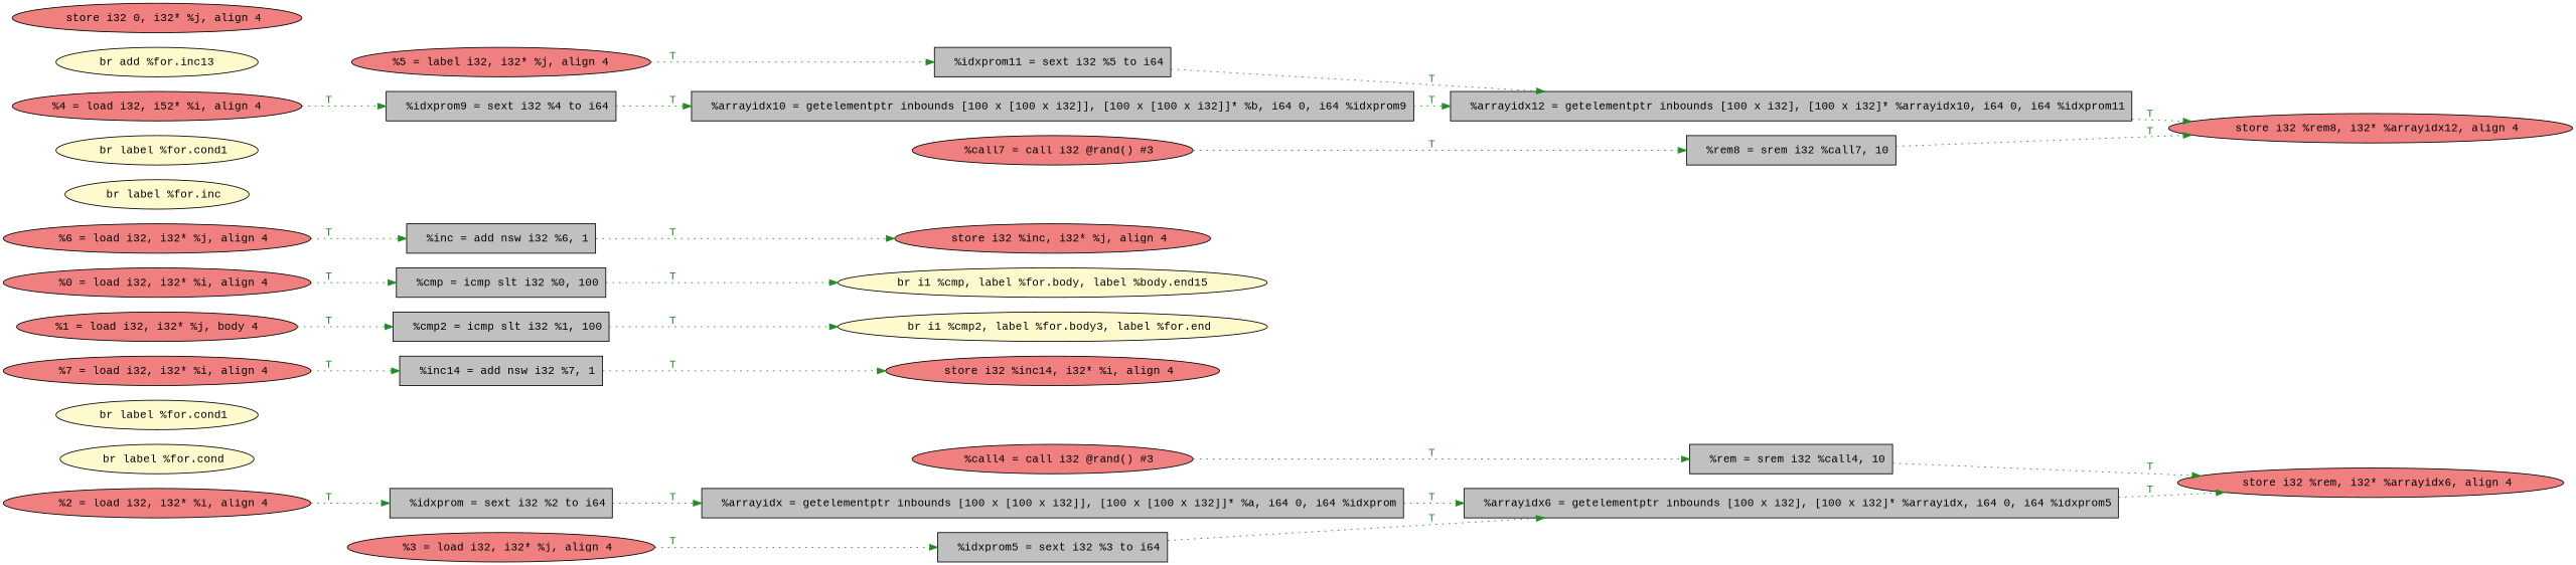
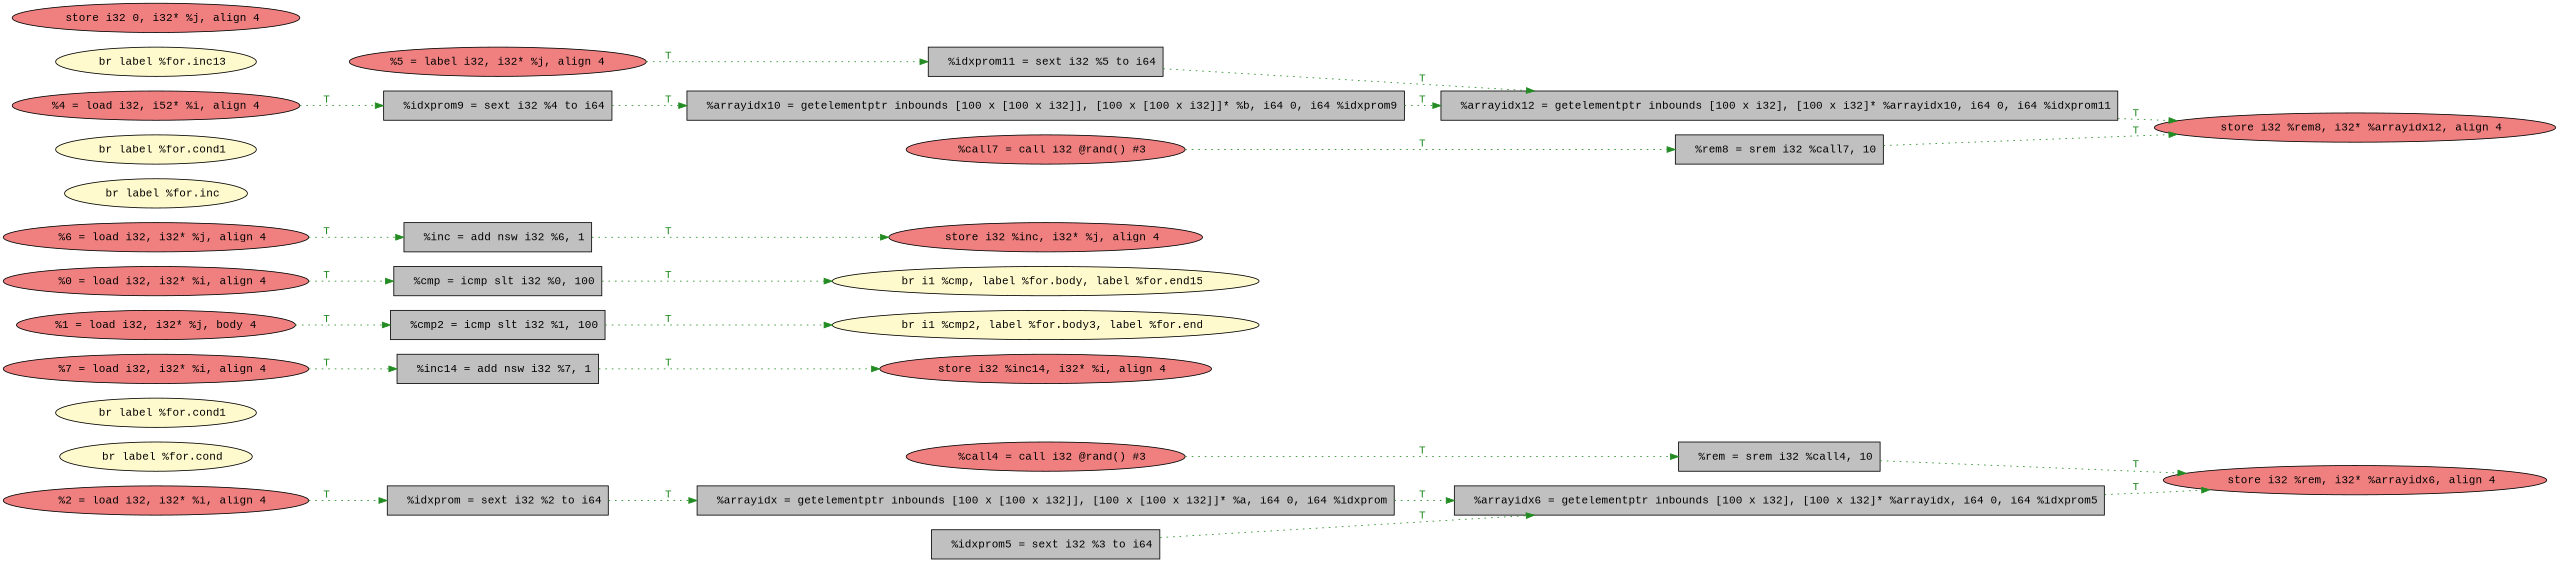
  digraph {
    fontname="Liberation Mono"
    rankdir=LR
    node [fillcolor=lightcoral fontname="Liberation Mono" shape=ellipse style=filled]
    edge [color=forestgreen fontcolor=forestgreen fontname="Liberation Mono" style=dotted]
    n1 [label="  %call4 = call i32 @rand() #3"]
    n2 [fillcolor=grey label="  %rem = srem i32 %call4, 10" shape=rectangle]
    n3 [label="  store i32 %rem, i32* %arrayidx6, align 4"]
    n4 [fillcolor=lemonchiffon label="  br label %for.cond"]
    n5 [fillcolor=lemonchiffon label="  br label %for.cond1"]
    n6 [label="  %7 = load i32, i32* %i, align 4"]
    n7 [fillcolor=grey label="  %inc14 = add nsw i32 %7, 1" shape=rectangle]
    n8 [label="  store i32 %inc14, i32* %i, align 4"]
    n9 [fillcolor=grey label="  %cmp2 = icmp slt i32 %1, 100" shape=rectangle]
    n10 [fillcolor=lemonchiffon label="  br i1 %cmp2, label %for.body3, label %for.end"]
    n11 [fillcolor=grey label="  %idxprom = sext i32 %2 to i64" shape=rectangle]
    n12 [fillcolor=grey label="  %arrayidx = getelementptr inbounds [100 x [100 x i32]], [100 x [100 x i32]]* %a, i64 0, i64 %idxprom" shape=rectangle]
    n13 [fillcolor=grey label="  %arrayidx6 = getelementptr inbounds [100 x i32], [100 x i32]* %arrayidx, i64 0, i64 %idxprom5" shape=rectangle]
    n14 [fillcolor=grey label="  %cmp = icmp slt i32 %0, 100" shape=rectangle]
-   n15 [fillcolor=lemonchiffon label="br i1 %cmp, label %for.body, label %body.end15"]
+   n15 [fillcolor=lemonchiffon label="  br i1 %cmp, label %for.body, label %for.end15"]
    n16 [label="  %6 = load i32, i32* %j, align 4"]
    n17 [fillcolor=grey label="  %inc = add nsw i32 %6, 1" shape=rectangle]
    n18 [label="  store i32 %inc, i32* %j, align 4"]
    n19 [fillcolor=lemonchiffon label="  br label %for.inc"]
    n20 [fillcolor=lemonchiffon label="  br label %for.cond1"]
    n21 [label="%4 = load i32, i52* %i, align 4"]
    n22 [fillcolor=grey label="  %idxprom9 = sext i32 %4 to i64" shape=rectangle]
    n23 [fillcolor=grey label="  %arrayidx10 = getelementptr inbounds [100 x [100 x i32]], [100 x [100 x i32]]* %b, i64 0, i64 %idxprom9" shape=rectangle]
    n24 [fillcolor=grey label="  %idxprom11 = sext i32 %5 to i64" shape=rectangle]
    n25 [fillcolor=grey label="  %arrayidx12 = getelementptr inbounds [100 x i32], [100 x i32]* %arrayidx10, i64 0, i64 %idxprom11" shape=rectangle]
    n26 [label="  store i32 %rem8, i32* %arrayidx12, align 4"]
    n27 [label="%5 = label i32, i32* %j, align 4"]
    n28 [label="  %call7 = call i32 @rand() #3"]
    n29 [fillcolor=grey label="  %rem8 = srem i32 %call7, 10" shape=rectangle]
    n30 [fillcolor=grey label="  %idxprom5 = sext i32 %3 to i64" shape=rectangle]
-   n31 [fillcolor=lemonchiffon label="br add %for.inc13"]
+   n31 [fillcolor=lemonchiffon label="  br label %for.inc13"]
    n32 [label="  %0 = load i32, i32* %i, align 4"]
    n33 [label="  store i32 0, i32* %j, align 4"]
-   n34 [label="  %3 = load i32, i32* %j, align 4"]
    n35 [label="%1 = load i32, i32* %j, body 4"]
    n36 [label="  %2 = load i32, i32* %i, align 4"]
    n1 -> n2 [label=T]
    n2 -> n3 [label=T]
    n6 -> n7 [label=T]
    n7 -> n8 [label=T]
    n9 -> n10 [label=T]
    n11 -> n12 [label=T]
    n12 -> n13 [label=T]
    n13 -> n3 [label=T]
    n14 -> n15 [label=T]
    n16 -> n17 [label=T]
    n17 -> n18 [label=T]
    n21 -> n22 [label=T]
    n22 -> n23 [label=T]
    n23 -> n25 [label=T]
    n24 -> n25 [label=T]
    n25 -> n26 [label=T]
    n27 -> n24 [label=T]
    n28 -> n29 [label=T]
    n29 -> n26 [label=T]
    n30 -> n13 [label=T]
    n32 -> n14 [label=T]
-   n34 -> n30 [label=T]
    n35 -> n9 [label=T]
    n36 -> n11 [label=T]
  }
